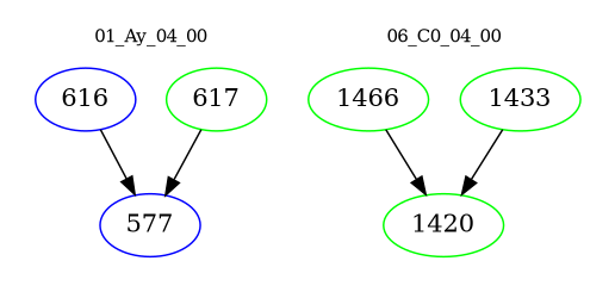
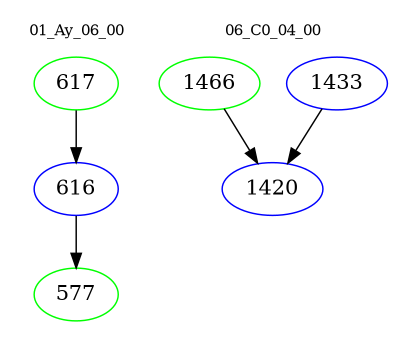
  digraph {
    node [color=green]
    edge [color=black]
    n1 [label=617]
    n2 [color=blue label=616]
-   n3 [color=blue label=577]
-   n4 [label=1433]
-   n5 [label=1420]
+   n3 [label=577]
+   n4 [color=blue label=1433]
+   n5 [color=blue label=1420]
    n6 [label=1466]
    subgraph cluster_1 {
      color=white
      fontsize=10
-     label="01_Ay_04_00"
+     label="01_Ay_06_00"
      n1
      n2
      n3
    }
    subgraph cluster_2 {
      color=white
      fontsize=10
      label="06_C0_04_00"
      n4
      n5
      n6
    }
-   n1 -> n3
+   n1 -> n2
    n2 -> n3
    n4 -> n5
    n6 -> n5
  }
